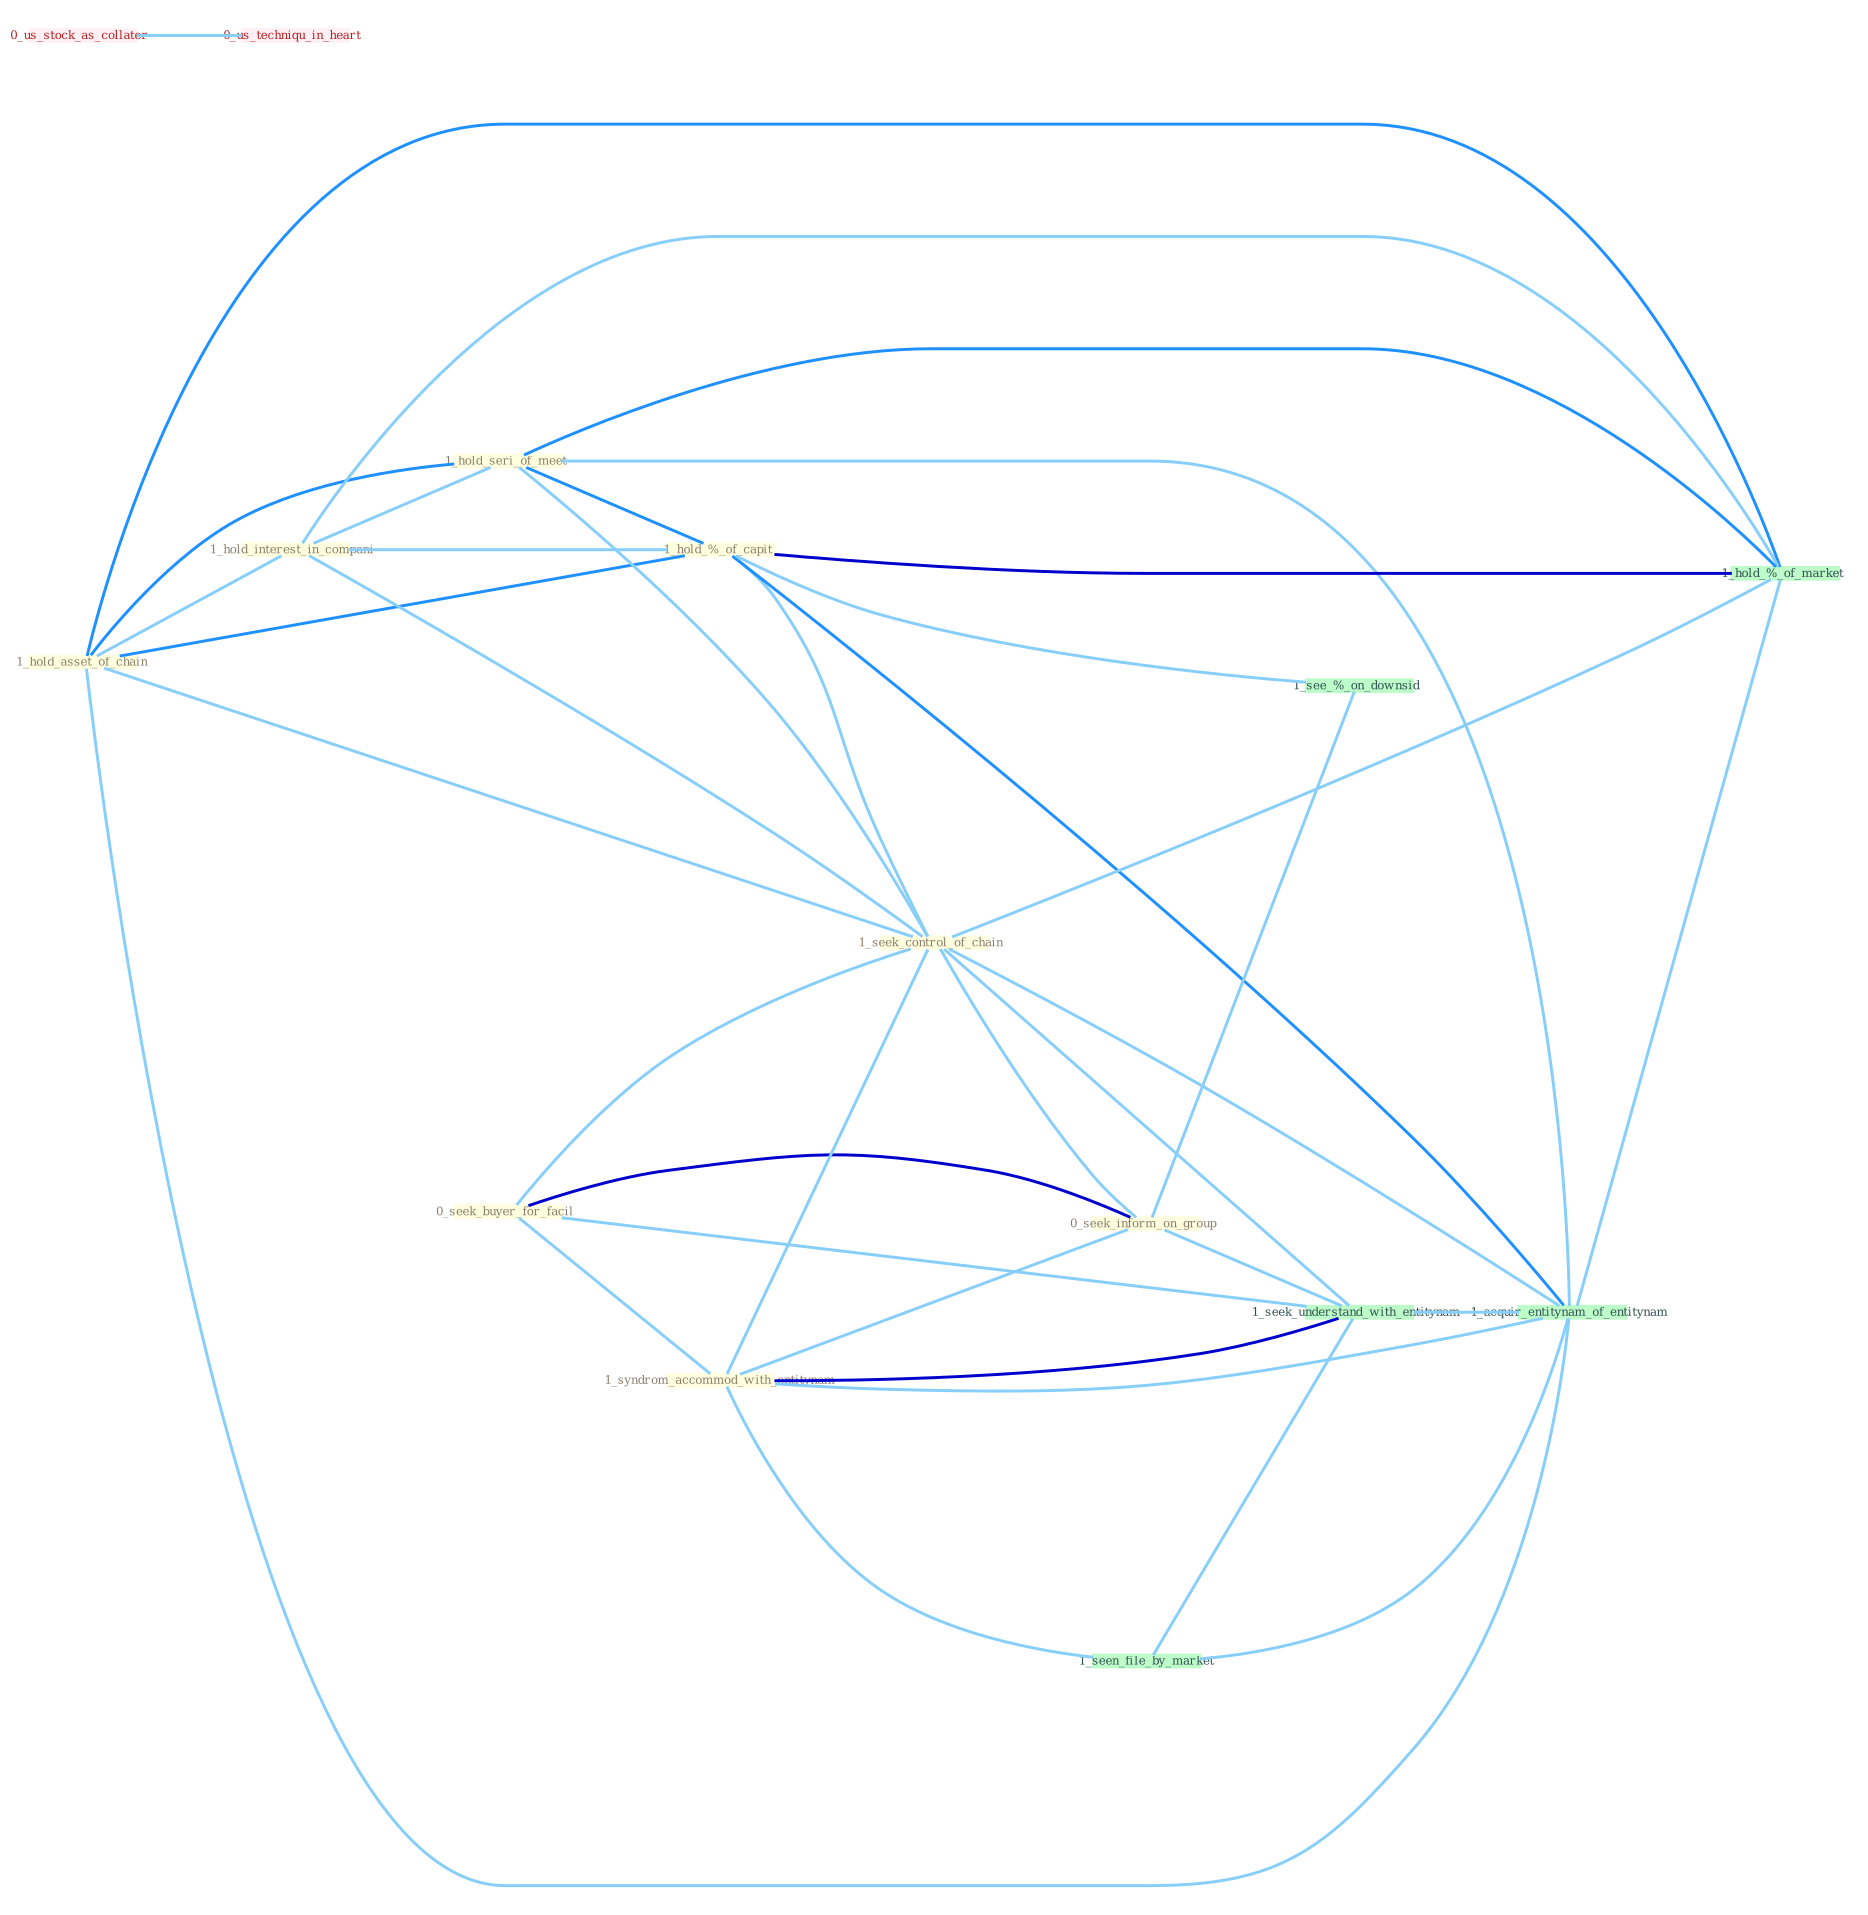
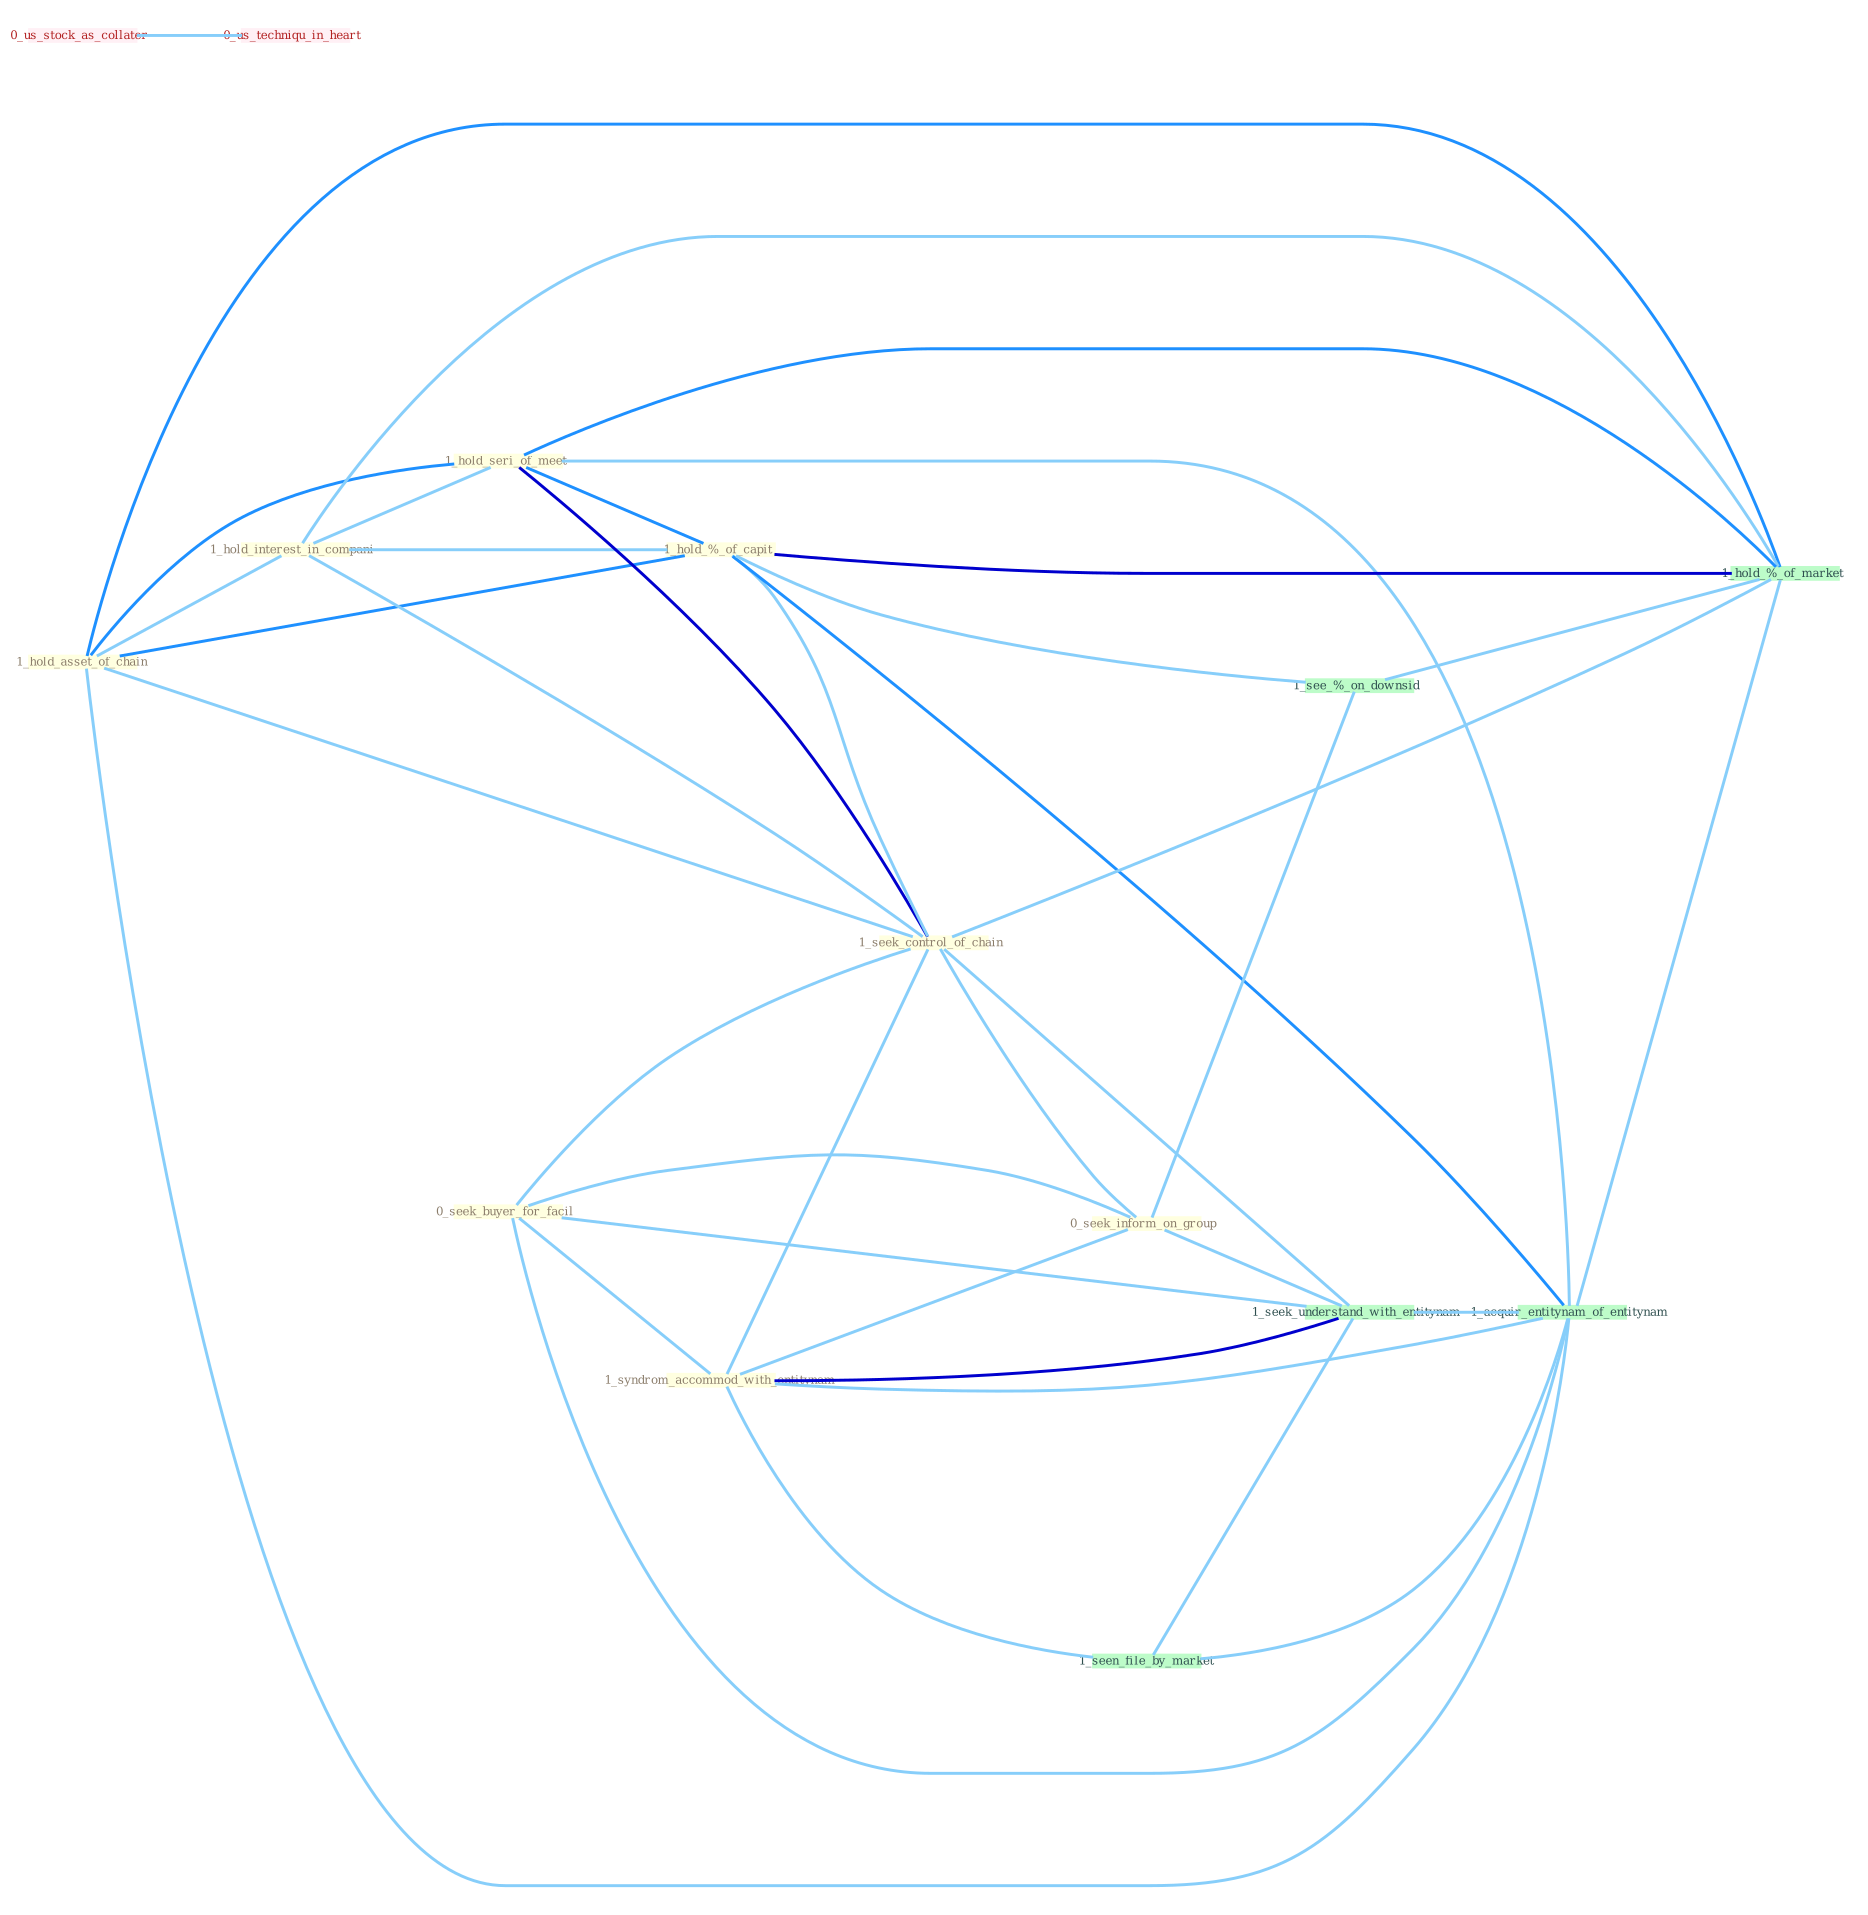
  graph {
    rankdir=LR
    node [color="#ffffe0" fixedsize=true fontcolor="#8b7d6b" fontsize=4 shape=polygon style=filled]
    edge [color="#87cefa" w=1]
    "0_seek_buyer_for_facil " [height=.06 width=.5]
    n2 [height=.06 label="1_hold_asset_of_chain" width=.5]
    n3 [height=.06 label="1_syndrom_accommod_with_entitynam" width=.5]
    "1_hold_interest_in_compani " [height=.06 width=.5]
    "1_hold_seri_of_meet " [height=.06 width=.5]
    "1_hold_%_of_capit " [height=.06 width=.5]
    "1_seek_control_of_chain " [height=.06 width=.5]
    "0_seek_inform_on_group " [height=.06 width=.5]
    "0_us_stock_as_collater " [color="#fff0f5" fontcolor="#b22222" height=.06 width=.5]
    "0_us_techniqu_in_heart " [color="#fff0f5" fontcolor="#b22222" height=.06 width=.5]
    "1_seek_understand_with_entitynam " [color="#BDFCC9" fontcolor="#2f4f4f" height=.06 width=.5]
    "1_acquir_entitynam_of_entitynam " [color="#BDFCC9" fontcolor="#2f4f4f" height=.06 width=.5]
    "1_hold_%_of_market " [color="#BDFCC9" fontcolor="#2f4f4f" height=.06 width=.5]
    n14 [color="#BDFCC9" fontcolor="#2f4f4f" height=.06 label="1_seen_file_by_market" width=.5]
    "1_see_%_on_downsid " [color="#BDFCC9" fontcolor="#2f4f4f" height=.06 width=.5]
    subgraph sub_1 {
      "0_seek_buyer_for_facil "
      n2
      n3
      "1_hold_interest_in_compani "
      "1_hold_seri_of_meet "
      "1_hold_%_of_capit "
      "1_seek_control_of_chain "
      "0_seek_inform_on_group "
    }
    subgraph sub_2 {
      "0_us_stock_as_collater "
      "0_us_techniqu_in_heart "
    }
    "0_seek_buyer_for_facil " -- n3
    "0_seek_buyer_for_facil " -- "1_seek_control_of_chain "
-   "0_seek_buyer_for_facil " -- "0_seek_inform_on_group " [color="#0000cd"]
+   "0_seek_buyer_for_facil " -- "0_seek_inform_on_group "
    "0_seek_buyer_for_facil " -- "1_seek_understand_with_entitynam "
    n2 -- "1_hold_interest_in_compani "
    n2 -- "1_hold_seri_of_meet " [color="#1e90ff" w=2]
    n2 -- "1_hold_%_of_capit " [color="#1e90ff" w=2]
    n2 -- "1_seek_control_of_chain "
    n2 -- "1_acquir_entitynam_of_entitynam "
    n2 -- "1_hold_%_of_market " [color="#1e90ff" w=2]
    n3 -- "1_seek_control_of_chain "
    n3 -- "0_seek_inform_on_group "
    n3 -- "1_seek_understand_with_entitynam " [color="#0000cd" w=3]
    n3 -- "1_acquir_entitynam_of_entitynam "
    n3 -- n14
    "1_hold_interest_in_compani " -- "1_hold_seri_of_meet "
    "1_hold_interest_in_compani " -- "1_hold_%_of_capit "
    "1_hold_interest_in_compani " -- "1_seek_control_of_chain "
    "1_hold_interest_in_compani " -- "1_hold_%_of_market "
    "1_hold_seri_of_meet " -- "1_hold_%_of_capit " [color="#1e90ff" w=2]
-   "1_hold_seri_of_meet " -- "1_seek_control_of_chain "
+   "1_hold_seri_of_meet " -- "1_seek_control_of_chain " [color="#0000cd"]
    "1_hold_seri_of_meet " -- "1_acquir_entitynam_of_entitynam "
    "1_hold_seri_of_meet " -- "1_hold_%_of_market " [color="#1e90ff" w=2]
    "1_hold_%_of_capit " -- "1_seek_control_of_chain "
    "1_hold_%_of_capit " -- "1_acquir_entitynam_of_entitynam " [color="#1e90ff"]
    "1_hold_%_of_capit " -- "1_hold_%_of_market " [color="#0000cd" w=3]
    "1_hold_%_of_capit " -- "1_see_%_on_downsid "
    "1_seek_control_of_chain " -- "0_seek_inform_on_group "
    "1_seek_control_of_chain " -- "1_seek_understand_with_entitynam "
-   "1_seek_control_of_chain " -- "1_acquir_entitynam_of_entitynam "
+   "0_seek_buyer_for_facil " -- "1_acquir_entitynam_of_entitynam "
    "1_seek_control_of_chain " -- "1_hold_%_of_market "
    "0_seek_inform_on_group " -- "1_seek_understand_with_entitynam "
    "0_seek_inform_on_group " -- "1_see_%_on_downsid "
    "0_us_stock_as_collater " -- "0_us_techniqu_in_heart "
    "1_seek_understand_with_entitynam " -- "1_acquir_entitynam_of_entitynam "
    "1_acquir_entitynam_of_entitynam " -- "1_hold_%_of_market "
    n14 -- "1_seek_understand_with_entitynam "
    n14 -- "1_acquir_entitynam_of_entitynam "
+   "1_see_%_on_downsid " -- "1_hold_%_of_market "
  }
